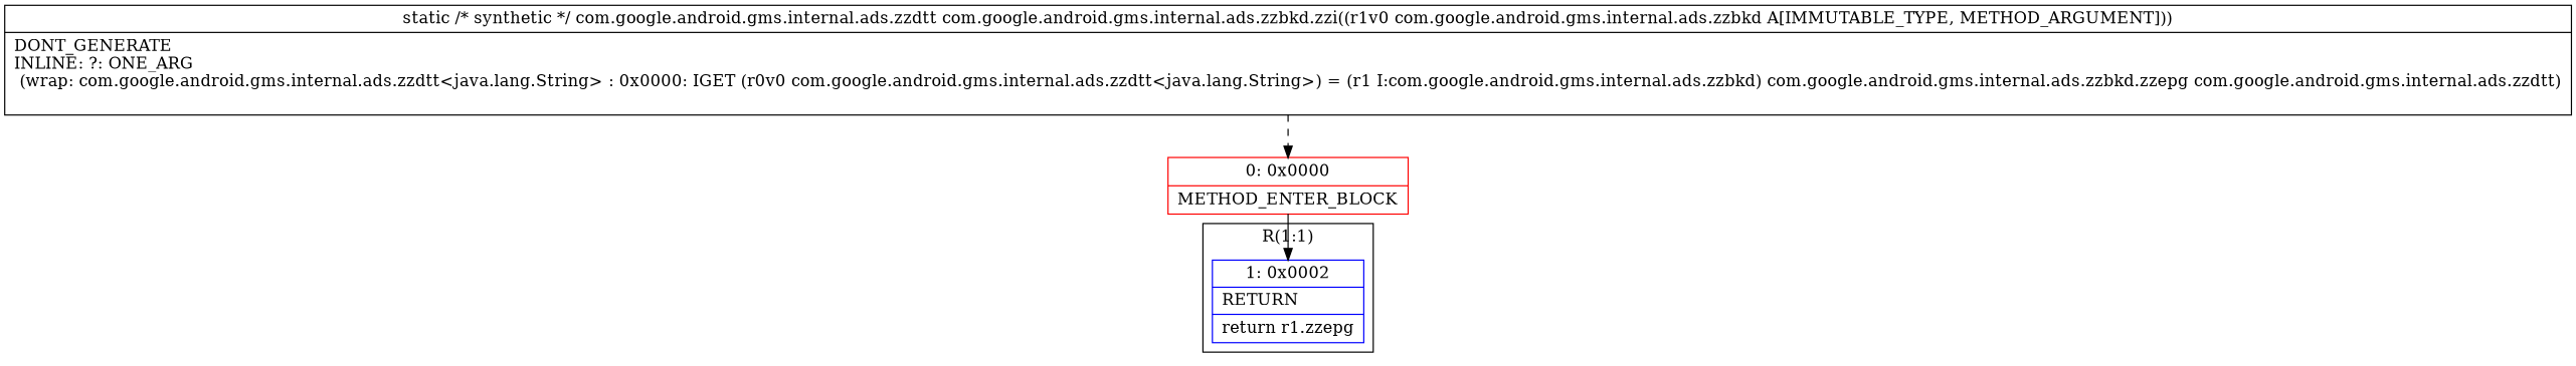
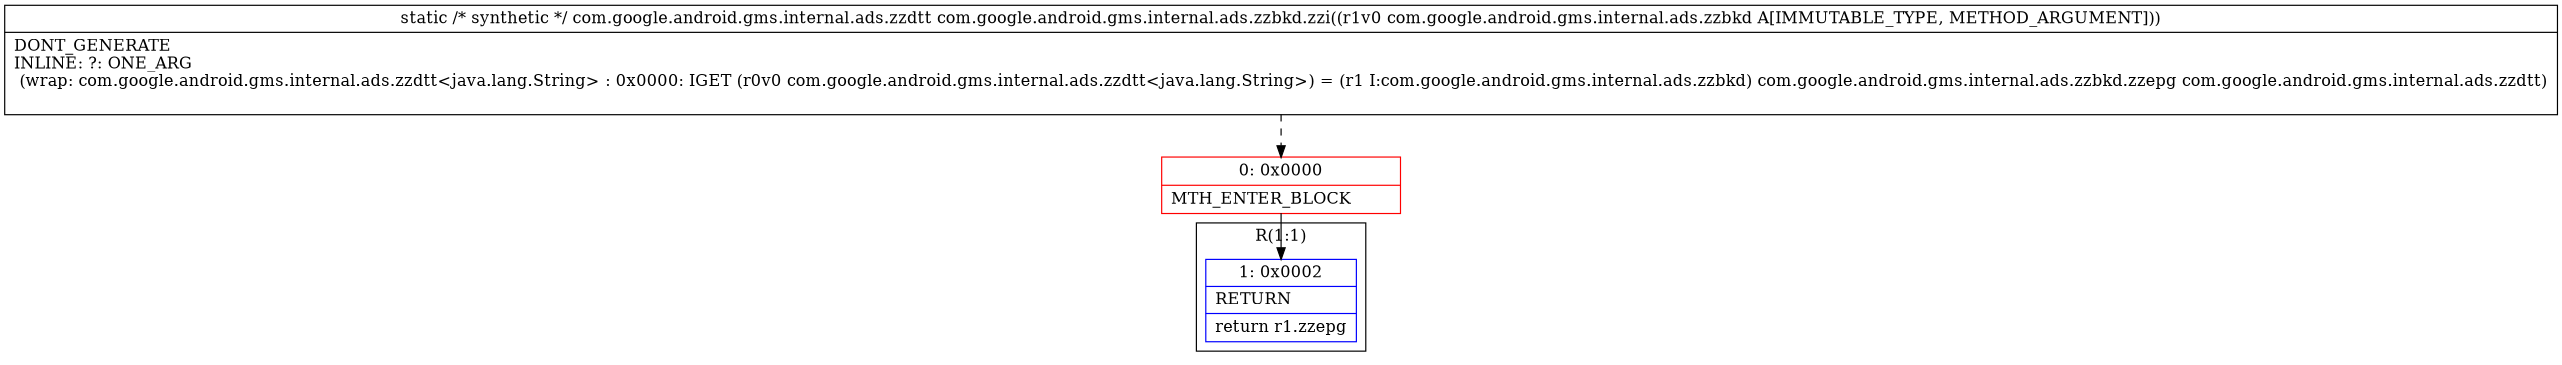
  digraph {
    node [shape=record]
    n1 [color=blue label="{1\:\ 0x0002|RETURN\l|return r1.zzepg\l}"]
-   n2 [color=red label="{0\:\ 0x0000|METHOD_ENTER_BLOCK\l}"]
+   n2 [color=red label="{0\:\ 0x0000|MTH_ENTER_BLOCK\l}"]
    n3 [label="{static \/* synthetic *\/ com.google.android.gms.internal.ads.zzdtt com.google.android.gms.internal.ads.zzbkd.zzi((r1v0 com.google.android.gms.internal.ads.zzbkd A[IMMUTABLE_TYPE, METHOD_ARGUMENT]))  | DONT_GENERATE\lINLINE: ?: ONE_ARG  \l  (wrap: com.google.android.gms.internal.ads.zzdtt\<java.lang.String\> : 0x0000: IGET  (r0v0 com.google.android.gms.internal.ads.zzdtt\<java.lang.String\>) = (r1 I:com.google.android.gms.internal.ads.zzbkd) com.google.android.gms.internal.ads.zzbkd.zzepg com.google.android.gms.internal.ads.zzdtt)\l\l}"]
    subgraph cluster_1 {
      label="R(1:1)"
      n1
    }
    n2 -> n1 [style=solid]
    n3 -> n2 [style=dashed]
  }
